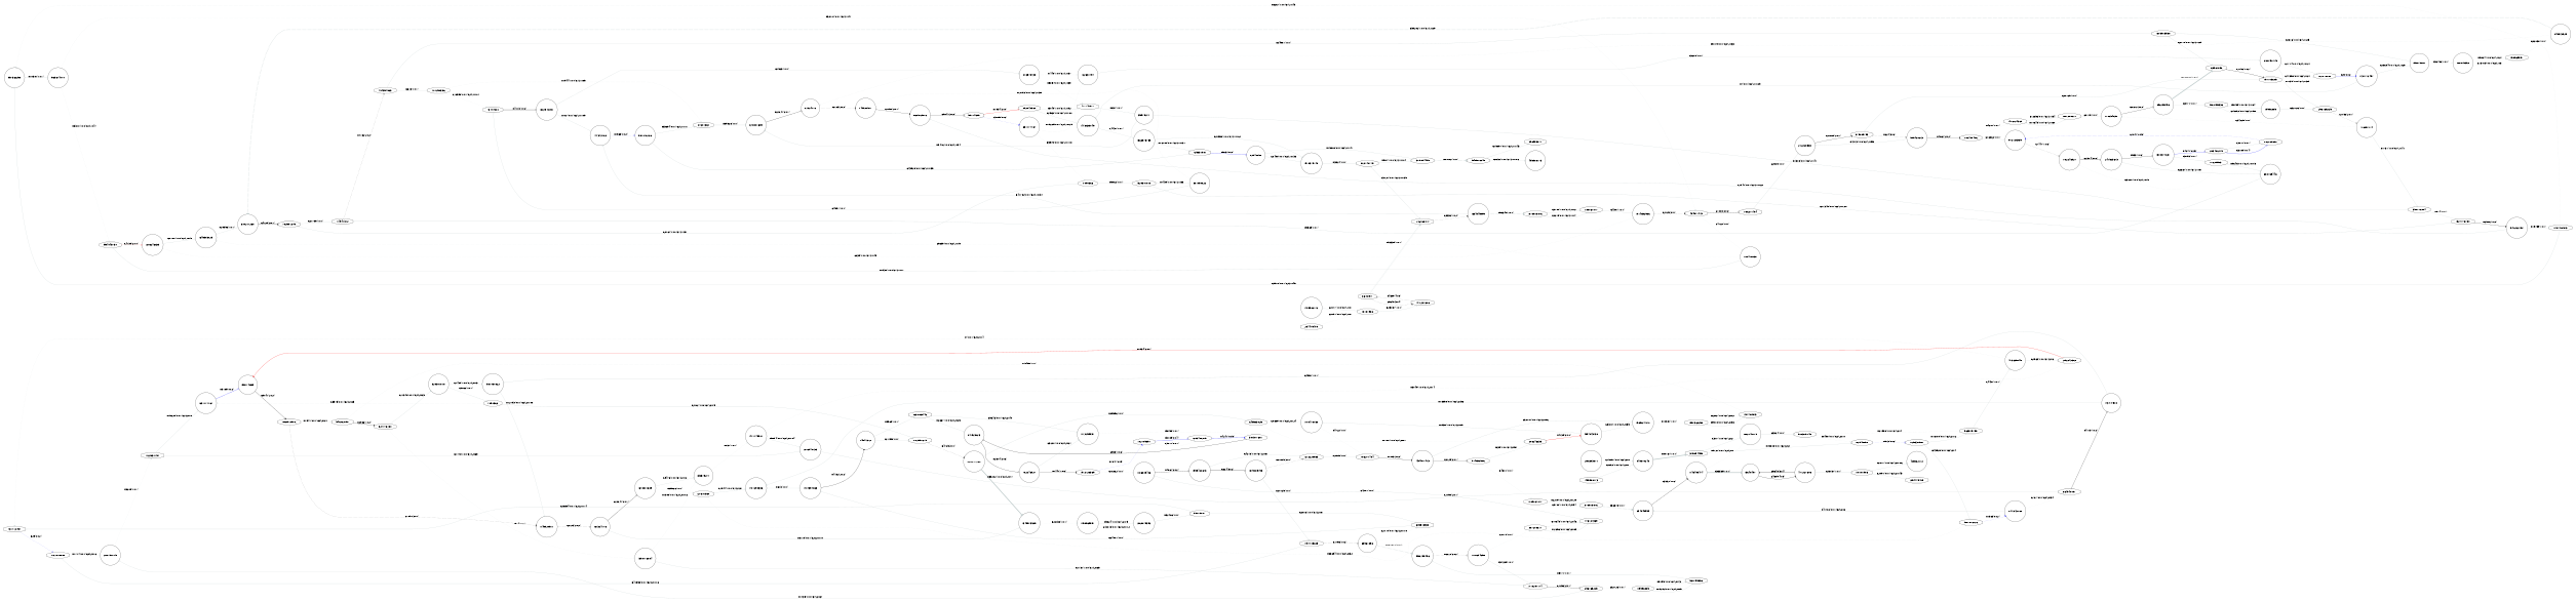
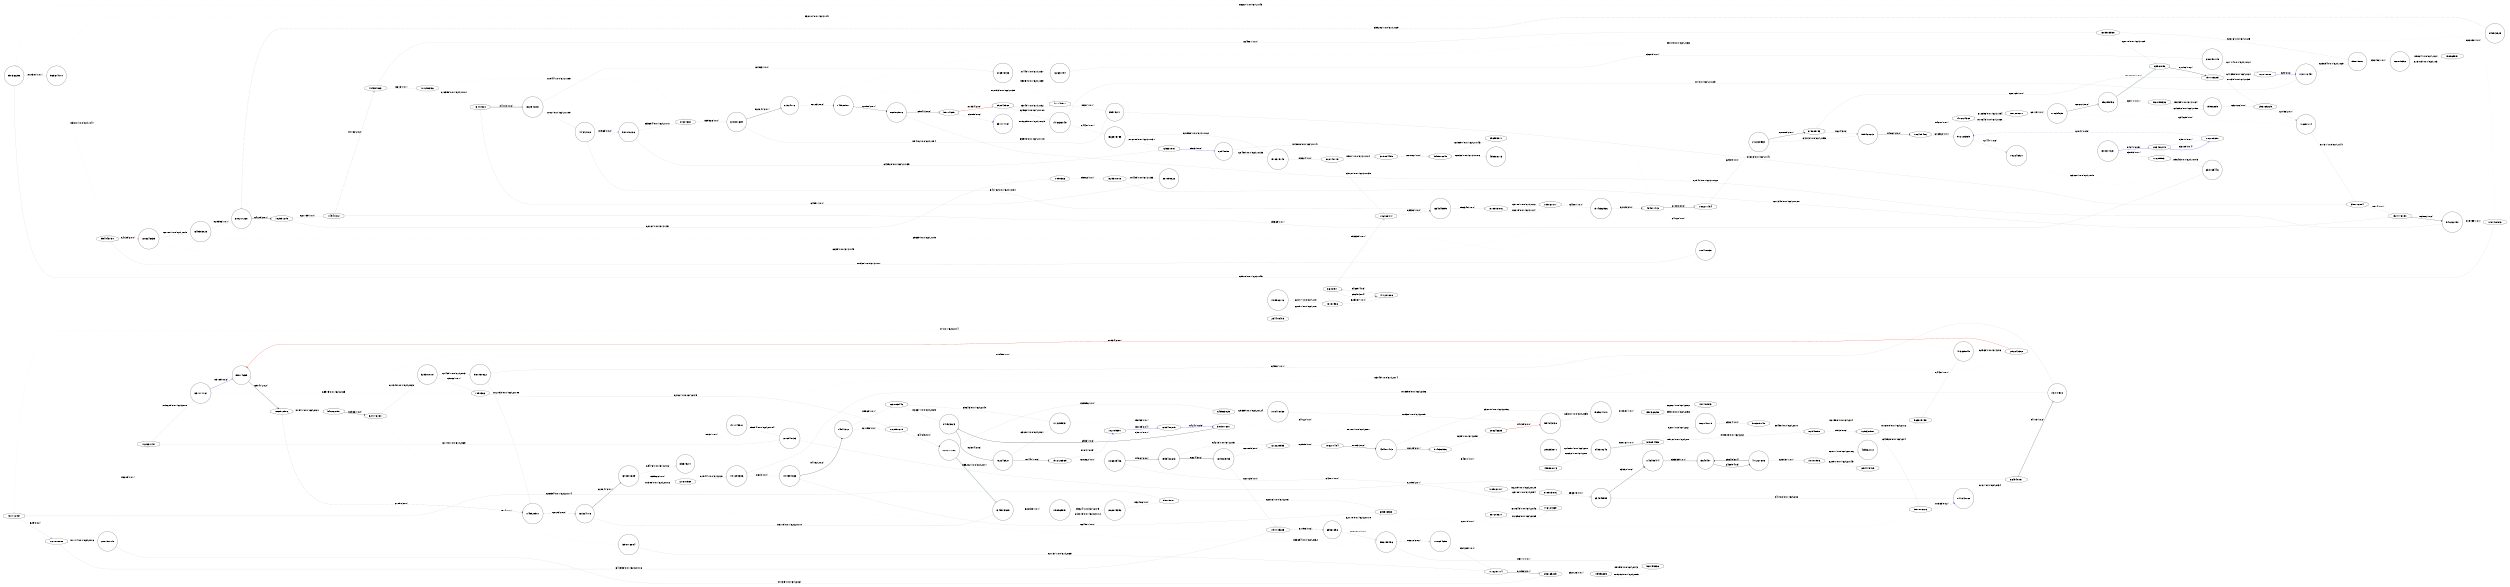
  digraph {
    nodesep=0.5
    rankdir=LR
    node [fillcolor=white shape=octagon style=filled]
    edge [arrowhead=tee color=azure3 penwidth=1 style=solid]
    731712457
    -161018880
    208750775 [shape=circle]
    -797705605
    -957362258
    197400573
    940222757
    957362258 [shape=circle]
    965674070 [shape=circle]
    554043730
    434571413
    -197400573
    327776130
    887208617
    476124369
    -186809406 [shape=circle]
    -731712457 [shape=circle]
    -473635049 [shape=circle]
    -99815801 [shape=circle]
    -563975759 [shape=circle]
    268075352 [shape=circle]
    -747342182 [shape=circle]
    634845999 [shape=circle]
    864940091
    -146485474 [shape=circle]
    -73447500 [shape=circle]
    3648497
    -471227606
    146485474
    -634845999 [shape=circle]
    -63961896
    797705605
    161018880
    879089793
    63961896 [shape=circle]
    605513538
    -556159496 [shape=circle]
    -404394863 [shape=circle]
    -170694658 [shape=circle]
    718297174 [shape=circle]
    -296165225
    170694658 [shape=circle]
    398776884
    -631177767 [shape=circle]
    -122631797
    -216548733 [shape=circle]
    -59174659 [shape=circle]
    678801689 [shape=circle]
    61324176 [shape=circle]
    145920511 [shape=circle]
    -700478038 [shape=circle]
    786271484
    -434571413 [shape=circle]
    700478038 [shape=circle]
    -645583025 [shape=circle]
    600217268 [shape=circle]
    -206246635 [shape=circle]
    -581050822 [shape=circle]
    -145920511 [shape=circle]
    -61324176 [shape=circle]
    529301818 [shape=circle]
    7090366
    581050822 [shape=circle]
    73447500
    -864940091 [shape=circle]
    14941312 [shape=circle]
    -782591275
    -630765446
    404394863
    701290336
    -605513538
    27601360
    912126369 [shape=circle]
    -782246927 [shape=circle]
-   -241523673 [shape=circle]
    630765446 [shape=circle]
    -14941312
    -701290336 [shape=circle]
    -27601360
    -981076126
    -600217268 [shape=circle]
    241523673 [shape=circle]
    -172299931 [shape=circle]
    802140779
    -379854455
    -548578248
    518379148
    563975759
    -82948850
    473635049 [shape=circle]
    -725331981
    82948850 [shape=circle]
    -518379148 [shape=circle]
    300377681
    782246927 [shape=circle]
    -718297174
    296165225
    -19996885
    -678801689 [shape=circle]
    -349973929 [shape=circle]
    -35579277 [shape=circle]
    -758965991 [shape=circle]
    -786271484
    59174659
    292242368
    631177767 [shape=circle]
    471745901
    122631797 [shape=circle]
    -7090366
    -292242368
    556159496 [shape=circle]
    -960759336
    19996885 [shape=circle]
    -999420673 [shape=circle]
    -471745901 [shape=circle]
    -802140779 [shape=circle]
    747342182 [shape=circle]
    216548733 [shape=circle]
    758965991
    349973929 [shape=circle]
    102709397
    -283480279
    868972576 [shape=circle]
    -3648497 [shape=circle]
    212228533 [shape=circle]
    -398776884 [shape=circle]
    -868972576
    -189067077
    878515876
    35579277 [shape=circle]
    914652936
    -965674070 [shape=circle]
    -102709397
    999420673 [shape=circle]
    n135 [label=186409406]
    -476124369
    -529301818
    -327776130
    -940222757 [shape=circle]
    471227606 [shape=circle]
    -18181986
    -296593871 [shape=circle]
    548578248 [shape=circle]
    379854455
    645583025
    206246635
    -554043730 [shape=circle]
    960759336
    -914652936 [shape=circle]
    405982172 [shape=circle]
    -879089793 [shape=circle]
    782591275
    -887208617
    -300377681 [shape=circle]
    283480279
    172299931
    -878515876
    189067077
    981076126 [shape=circle]
    -212228533
    -912126369
    -208750775 [shape=circle]
    -405982172 [shape=circle]
    18181986
    725331981
    -268075352 [shape=circle]
    -495988173
    99815801
    254475409
    296593871
    495988173 [shape=circle]
    -254475409
    731712457 -> -161018880 [arrowhead=odot color=blue label="G29(0+2)" style=dotted]
    -161018880 -> 208750775 [arrowhead=odot label="A1714(0+1)G2S2_16" style=dotted]
    -161018880 -> -797705605 [arrowhead=odot label="G41358(0+1)G2S2_116" style=bold]
    208750775 -> -122631797 [label="A3205(1+1)" style=dotted]
    -797705605 -> 63961896 [arrowhead=odot color=black label="C1756(1+2)" style=dotted]
    -957362258 -> 197400573 [label="T9918(0+1)G2S2_98"]
    -957362258 -> 197400573 [label="C6267(1+0)G1S2_61" style=dotted]
    197400573 -> 940222757 [arrowhead=odot label="T19459(1+1)" style=dotted]
    940222757 -> 327776130 [color=black label="A2986(1+2)" style=bold]
    957362258 -> 965674070 [label="A10381(1+1)" style=bold]
    965674070 -> 554043730 [arrowhead=odot label="A3310(1+0)G1S1_47" style=dotted]
    965674070 -> 434571413 [label="T32107(0+1)G2S1_47" style=dotted]
    554043730 -> -206246635 [arrowhead=odot color=red label="C4139(2+0)" style=dotted]
    434571413 -> 700478038 [label="G4722(1+1)" style=dotted]
    434571413 -> -786271484 [arrowhead=odot color=black label="C1003(2+2)" style=bold]
    -197400573 -> 957362258 [arrowhead=odot label="G9918(0+1)G2S1_45" style=bold]
    -197400573 -> 957362258 [label="A6267(1+0)G1S1_45" style=dotted]
    327776130 -> 529301818 [label="C11348(0+1)G2S2_23" style=bold]
    327776130 -> -398776884 [arrowhead=odot label="T514(1+1)" style=dotted]
    887208617 -> 476124369 [arrowhead=odot label="T12656(0+1)G2S2_89"]
    887208617 -> 476124369 [label="G10645(1+0)G1S2_46" style=bold]
    476124369 -> -186809406 [arrowhead=odot label="G4201(1+1)"]
    -186809406 -> -999420673 [arrowhead=odot color=black label="A4867(2+2)" style=bold]
    -731712457 -> -473635049 [label="T7(0+1)G2S1_129" style=bold]
    -731712457 -> -99815801 [arrowhead=odot label="A25694(0+1)G2S1_29"]
    -473635049 -> -563975759 [arrowhead=odot label="G4437(1+1)" style=bold]
    -99815801 -> 268075352 [arrowhead=odot label="A32486(1+1)" style=dotted]
    -563975759 -> -518379148 [label="T21598(1+0)G1S1_102"]
    -563975759 -> 725331981 [label="A16180(0+1)G2S1_131"]
    268075352 -> 758965991 [arrowhead=odot label="G13013(0+1)G2S1_31" style=dotted]
    268075352 -> 758965991 [label="A9824(1+0)G1S1_27" style=dotted]
    -747342182 -> 634845999 [label="T41782(0+1)G2S2_6"]
    -747342182 -> 864940091 [label="C767(0+1)G2S2_34" style=dotted]
    634845999 -> -146485474 [color=black label="C3332(1+2)"]
    864940091 -> -73447500 [arrowhead=odot color=black label="T4113(1+2)"]
    -146485474 -> -802140779 [label="T5727(0+1)G2S2_8" style=dotted]
    -146485474 -> -3648497 [label="C53335(1+1)" penwidth=5]
    -73447500 -> -581050822 [arrowhead=odot label="G4591(1+1)" style=bold]
    -73447500 -> -701290336 [label="A16558(0+1)G2S2_36" style=bold]
    3648497 -> -471227606 [color=black label="C5648(3+4)" style=dotted]
    3648497 -> 146485474 [arrowhead=odot label="T53335(1+1)" penwidth=5 style=dotted]
    -471227606 -> 3648497 [arrowhead=odot color=black label="T4689(4+5)" style=dotted]
    146485474 -> -634845999 [color=black label="C3332(1+2)" style=dotted]
    -634845999 -> 747342182 [label="G41782(0+1)G2S1_137" style=bold]
    -634845999 -> -878515876 [label="T56348(1+1)" penwidth=5 style=dotted]
    -63961896 -> 797705605 [color=black label="C1756(1+2)" style=bold]
    797705605 -> 161018880 [arrowhead=odot label="C41358(0+1)G2S1_27" style=dotted]
    797705605 -> 879089793 [arrowhead=odot label="G20125(1+1)"]
    161018880 -> -731712457 [color=blue label="T29(0+2)" style=bold]
    879089793 -> 999420673 [arrowhead=odot color=black label="A624(3+2)" style=dotted]
    63961896 -> 605513538 [arrowhead=odot label="G2110(0+1)G2S2_118" style=dotted]
    63961896 -> -556159496 [arrowhead=odot label="A107071(1+1)" penwidth=5 style=dotted]
    605513538 -> -404394863 [arrowhead=odot label="G24581(1+1)" style=bold]
    -556159496 -> -170694658 [arrowhead=odot color=black label="T6672(2+2)" style=dotted]
    -404394863 -> 14941312 [color=black label="A4132(2+2)" style=bold]
    -170694658 -> 887208617 [label="G8179(1+1)" style=dotted]
    -170694658 -> -718297174 [label="A34229(1+1)"]
    718297174 -> 170694658 [label="C34229(1+1)" style=dotted]
    718297174 -> 398776884 [label="T1731(1+0)G1S1_41"]
    -296165225 -> 718297174 [arrowhead=odot color=black label="C1056(2+1)" style=dotted]
    170694658 -> 556159496 [arrowhead=odot color=black label="G6672(2+2)"]
    398776884 -> -327776130 [arrowhead=odot label="A514(1+1)" style=bold]
    -631177767 -> -59174659 [arrowhead=odot color=blue label="A5185(0+2)"]
    -122631797 -> -631177767 [arrowhead=odot label="A19225(0+1)G2S2_18" style=bold]
    -122631797 -> -216548733 [label="G1448(1+0)G1S2_69"]
    -216548733 -> 864940091 [label="C1090(2+1)" style=bold]
    -59174659 -> -868972576 [color=black label="G9041(2+2)"]
    678801689 -> 61324176 [arrowhead=odot color=black label="T22647(2+1)"]
    61324176 -> 145920511 [color=black label="T2123(2+2)" style=dotted]
    145920511 -> 581050822 [label="T12793(0+1)G2S1_35" style=dotted]
    145920511 -> 868972576 [color=black label="C1090(2+1)"]
    -700478038 -> 786271484 [arrowhead=odot label="T4722(1+1)" style=dotted]
    786271484 -> -434571413 [color=black label="T1003(2+2)"]
    -434571413 -> 914652936 [arrowhead=odot color=black label="T2129(2+1)"]
    -434571413 -> -965674070 [label="G32107(0+1)G2S2_96" style=bold]
    700478038 -> 554043730 [arrowhead=odot label="T7538(1+0)G1S1_17" style=bold]
    700478038 -> -645583025 [arrowhead=odot label="C9659(0+1)G2S1_19" style=dotted]
    -645583025 -> 600217268 [arrowhead=odot label="A29556(1+1)"]
    600217268 -> 782591275 [color=black label="C4725(2+1)" style=bold]
    -206246635 -> -645583025 [arrowhead=odot label="G8180(1+0)G1S1_19" style=bold]
    -206246635 -> -914652936 [arrowhead=odot label="C635(1+0)G1S1_49" style=dotted]
    -581050822 -> -145920511 [label="A12793(0+1)G2S2_108"]
    -145920511 -> -61324176 [arrowhead=odot color=black label="C2123(2+2)" style=dotted]
    -61324176 -> -678801689 [arrowhead=odot color=black label="C22647(2+1)" style=bold]
    -61324176 -> -349973929 [arrowhead=odot label="T5119(0+1)G2S2_110"]
    529301818 -> -581050822 [label="C7439(1+0)G1S2_73"]
    529301818 -> 7090366 [label="C5062(1+1)"]
    7090366 -> -631177767 [arrowhead=odot label="C5975(0+1)G2S2_25" style=dotted]
    7090366 -> -782591275 [label="G2167(1+0)G1S2_75" style=bold]
    581050822 -> 73447500 [arrowhead=odot label="C4591(1+1)" style=bold]
    73447500 -> -864940091 [arrowhead=odot color=black label="A4113(1+2)"]
    -864940091 -> 747342182 [arrowhead=odot label="A767(0+1)G2S1_109"]
    -864940091 -> 216548733 [label="G1523(1+1)" style=bold]
    14941312 -> -782591275 [label="T21755(1+1)"]
    14941312 -> -630765446 [label="A9569(1+1)" style=bold]
    -782591275 -> -600217268 [color=black label="G4725(2+1)" style=dotted]
    -630765446 -> 241523673 [arrowhead=odot label="A2667(1+0)G1S2_25"]
    -630765446 -> -172299931 [label="G9646(0+1)G2S2_40"]
    404394863 -> 701290336 [arrowhead=odot label="G613(1+1)" style=bold]
    404394863 -> -605513538 [label="T24581(1+1)" style=bold]
    701290336 -> 73447500 [label="C16558(0+1)G2S1_107" style=dotted]
    701290336 -> 27601360 [arrowhead=odot label="T1944(1+0)G1S1_85" style=dotted]
    -605513538 -> -99815801 [arrowhead=odot label="A2816(1+0)G1S1_25" style=bold]
    -605513538 -> -63961896 [label="G2110(0+1)G2S1_25"]
    27601360 -> 678801689 [label="T39526(1+1)" style=bold]
    912126369 -> -782246927 [arrowhead=odot color=black label="C7447(1+6)" style=dotted]
-   -782246927 -> -241523673 [arrowhead=odot color=black label="G2304(2+6)"]
-   -241523673 -> 630765446 [label="G2667(1+0)G1S1_81" style=bold]
-   -241523673 -> -300377681 [arrowhead=odot color=black label="A933(1+6)" style=bold]
    630765446 -> -14941312 [arrowhead=odot label="T9569(1+1)" style=bold]
    -14941312 -> 404394863 [arrowhead=odot color=black label="A4132(2+2)" style=dotted]
    -701290336 -> -404394863 [arrowhead=odot label="A613(1+1)"]
    -27601360 -> -701290336 [label="C1944(1+0)G1S2_21" style=bold]
    -27601360 -> -981076126 [label="A33694(0+1)G2S2_32" style=dotted]
    -981076126 -> -747342182 [color=blue label="T1563(0+2)" style=dotted]
    -600217268 -> -349973929 [label="T59202(1+0)G1S2_77" penwidth=5]
    -600217268 -> 645583025 [arrowhead=odot label="A29556(1+1)" style=bold]
    241523673 -> 782246927 [arrowhead=odot color=black label="A2304(2+6)"]
    -172299931 -> 300377681 [arrowhead=odot label="T5753(1+1)" style=dotted]
    802140779 -> 146485474 [label="G5727(0+1)G2S1_135" style=bold]
    802140779 -> -379854455 [label="A507(1+0)G1S1_104" style=bold]
    -379854455 -> -548578248 [arrowhead=odot label="A80161(1+1)" penwidth=5 style=dotted]
    -548578248 -> 296593871 [arrowhead=odot label="G15897(0+1)G2S1_143"]
    -548578248 -> 495988173 [label="T2692(1+0)G1S1_106" style=bold]
    518379148 -> 563975759 [label="A21598(1+0)G1S2_4" style=dotted]
    518379148 -> -82948850 [arrowhead=odot label="T8498(0+1)G2S2_10" style=dotted]
    563975759 -> 473635049 [label="C4437(1+1)"]
    -82948850 -> -725331981 [arrowhead=odot color=blue label="A573(0+2)" style=dotted]
    473635049 -> 731712457 [label="T7(0+1)G2S2_14" style=dotted]
    473635049 -> -292242368 [label="C2963(1+0)G1S2_6" style=bold]
    -725331981 -> -981076126 [label="G43528(0+1)G2S2_4" style=bold]
    -725331981 -> 563975759 [label="A16180(0+1)G2S2_12"]
    82948850 -> -379854455 [label="A15808(0+1)G2S1_141" style=bold]
    82948850 -> -518379148 [arrowhead=odot label="C8498(0+1)G2S1_133"]
    -518379148 -> 802140779 [label="A3324(1+1)"]
    300377681 -> 241523673 [arrowhead=odot color=black label="C933(1+6)"]
    782246927 -> -172299931 [label="C3020(1+0)G1S2_27"]
    782246927 -> -912126369 [color=black label="A7447(1+6)" style=bold]
    -718297174 -> 296165225 [arrowhead=odot color=black label="C1056(2+1)"]
    296165225 -> 208750775 [arrowhead=odot label="A1735(1+0)G1S2_67"]
    296165225 -> -19996885 [label="C32726(1+1)" style=dotted]
    -19996885 -> 960759336 [arrowhead=odot label="T15292(0+1)G2S2_85"]
    -19996885 -> 960759336 [arrowhead=odot label="A9155(1+0)G1S2_42" style=bold]
    -678801689 -> -27601360 [arrowhead=odot label="T39526(1+1)" style=dotted]
    -678801689 -> -35579277 [label="C9476(1+0)G1S2_12"]
    -349973929 -> -758965991 [label="G22038(1+1)" style=dotted]
    -35579277 -> -471745901 [arrowhead=odot label="A837(1+1)" style=dotted]
    -758965991 -> -268075352 [arrowhead=odot label="C13013(0+1)G2S2_112" style=dotted]
    -758965991 -> -268075352 [label="A9824(1+0)G1S2_79"]
    -786271484 -> 212228533 [arrowhead=odot label="C2909(1+1)" style=bold]
    59174659 -> 292242368 [arrowhead=odot color=red label="A1934(2+0)"]
    59174659 -> 631177767 [color=blue label="C5185(0+2)" style=dotted]
    292242368 -> -473635049 [arrowhead=odot label="C2963(1+0)G1S1_100" style=bold]
    292242368 -> 471745901 [arrowhead=odot label="T3049(1+0)G1S1_92"]
    631177767 -> 122631797 [label="A19225(0+1)G2S1_125" style=dotted]
    631177767 -> -7090366 [label="G5975(0+1)G2S1_118" style=dotted]
    471745901 -> 35579277 [arrowhead=odot label="A837(1+1)"]
    122631797 -> -208750775 [arrowhead=odot label="T3205(1+1)"]
    -7090366 -> -529301818 [arrowhead=odot label="A5062(1+1)"]
    -292242368 -> -59174659 [color=red label="A1934(2+0)" style=bold]
    556159496 -> -63961896 [label="A107071(1+1)" penwidth=5 style=bold]
    556159496 -> -960759336 [arrowhead=odot label="C5771(1+1)" style=bold]
    -960759336 -> 19996885 [label="C15292(0+1)G2S1_58" style=bold]
    -960759336 -> 19996885 [label="T9155(1+0)G1S1_64"]
    19996885 -> -296165225 [label="G32726(1+1)"]
    -999420673 -> -879089793 [arrowhead=odot color=black label="G624(3+2)" style=bold]
    -471745901 -> -216548733 [arrowhead=odot label="T5854(0+1)G2S2_104"]
    -471745901 -> -292242368 [arrowhead=odot label="A3049(1+0)G1S2_14" style=dotted]
    -802140779 -> 518379148 [label="C3324(1+1)" style=bold]
    747342182 -> 981076126 [arrowhead=odot color=blue label="T1563(0+2)" style=dotted]
    216548733 -> 471745901 [label="A5854(0+1)G2S1_39" style=dotted]
    216548733 -> 122631797 [arrowhead=odot label="T1448(1+0)G1S1_37" style=dotted]
    758965991 -> 349973929 [label="G22038(1+1)" style=dotted]
    349973929 -> 61324176 [arrowhead=odot label="T5119(0+1)G2S1_33" style=dotted]
    349973929 -> 600217268 [label="G59202(1+0)G1S1_29" penwidth=5 style=dotted]
    102709397 -> -283480279 [label="C5817(0+1)" style=dotted]
    102709397 -> -283480279 [arrowhead=odot color=blue label="T3189(0+4)" style=bold]
    -283480279 -> 300377681 [color=blue label="T4241(0+5)"]
    868972576 -> 59174659 [arrowhead=odot color=black label="G9041(2+2)"]
    -3648497 -> 471227606 [color=black label="C4689(4+5)"]
    212228533 -> 879089793 [color=black label="T21889(2+1)"]
    -398776884 -> -718297174 [label="G1731(1+0)G1S2_65" style=bold]
    -398776884 -> -35579277 [label="A1308(0+1)G2S2_102" style=dotted]
    -868972576 -> 940222757 [arrowhead=odot label="A1941(0+1)G2S2_21" style=dotted]
    -868972576 -> -145920511 [color=black label="G1090(2+1)" style=dotted]
    -189067077 -> 878515876 [label="C3700(1+0)G1S2_94" style=dotted]
    -189067077 -> 878515876 [arrowhead=odot label="A2219(0+1)G2S2_129"]
    878515876 -> 634845999 [arrowhead=odot label="T56348(1+1)" penwidth=5 style=dotted]
    35579277 -> 398776884 [arrowhead=odot label="T1308(0+1)G2S1_41"]
    35579277 -> 678801689 [label="A9476(1+0)G1S1_94"]
    914652936 -> -189067077 [label="G4301(1+1)" style=dotted]
    914652936 -> 206246635 [arrowhead=odot label="T635(1+0)G1S2_57"]
    -965674070 -> -957362258 [label="T10381(1+1)" style=dotted]
    -102709397 -> 912126369 [color=blue label="C7847(0+5)" style=dotted]
    999420673 -> 212228533 [label="G4213(1+0)G1S1_55"]
    999420673 -> n135 [color=black label="T4867(2+2)"]
    n135 -> 912126369 [arrowhead=odot label="C16862(1+1)" style=bold]
    n135 -> -476124369 [arrowhead=odot label="T4201(1+1)" style=dotted]
    -476124369 -> -887208617 [arrowhead=odot label="G12656(0+1)G2S1_54"]
    -476124369 -> -887208617 [arrowhead=odot label="A10645(1+0)G1S1_60" style=bold]
    -529301818 -> 581050822 [arrowhead=odot label="A7439(1+0)G1S1_33" style=bold]
    -529301818 -> -327776130 [arrowhead=odot label="G11348(0+1)G2S1_120"]
    -327776130 -> -940222757 [color=black label="A2986(1+2)" style=bold]
    -940222757 -> -197400573 [label="T19459(1+1)"]
    -940222757 -> 868972576 [label="C1941(0+1)G2S1_122"]
    471227606 -> -3648497 [color=black label="C5648(3+4)"]
    471227606 -> -18181986 [label="A25037(1+1)" style=bold]
    -18181986 -> 405982172 [label="T2077(1+0)G1S2_106" style=bold]
    -18181986 -> -254475409 [label="C2091(0+1)G2S2_143"]
    -296593871 -> 548578248 [label="C15897(0+1)G2S2_0" style=dotted]
    548578248 -> 379854455 [arrowhead=odot label="A80161(1+1)" penwidth=5]
    379854455 -> -82948850 [label="A15808(0+1)G2S2_2"]
    379854455 -> -802140779 [label="C507(1+0)G1S2_2" style=bold]
    645583025 -> -700478038 [label="C9659(0+1)G2S2_124" style=dotted]
    645583025 -> 206246635 [label="T8180(1+0)G1S2_87" style=dotted]
    206246635 -> -554043730 [color=red label="A4139(2+0)" style=bold]
    -554043730 -> -700478038 [arrowhead=odot label="A7538(1+0)G1S2_89" style=bold]
    -554043730 -> -965674070 [arrowhead=odot label="C3310(1+0)G1S2_59" style=bold]
    960759336 -> -556159496 [arrowhead=odot label="T5771(1+1)" style=bold]
    -914652936 -> 434571413 [color=black label="G2129(2+1)" style=dotted]
    -879089793 -> -797705605 [label="A20125(1+1)" style=bold]
    -879089793 -> -212228533 [arrowhead=odot color=black label="T21889(2+1)" style=dotted]
    782591275 -> -14941312 [label="G21755(1+1)" style=bold]
    782591275 -> -7090366 [arrowhead=odot label="C2167(1+0)G1S1_31"]
    -887208617 -> 170694658 [arrowhead=odot label="C8179(1+1)"]
    -300377681 -> 283480279 [arrowhead=odot color=blue label="T4241(0+5)"]
    -300377681 -> 172299931 [label="C5753(1+1)" style=bold]
    283480279 -> -102709397 [arrowhead=odot label="C5817(0+1)" style=bold]
    283480279 -> -102709397 [arrowhead=odot color=blue label="G3189(0+4)" style=bold]
    172299931 -> -782246927 [arrowhead=odot label="G3020(1+0)G1S1_79" style=dotted]
    172299931 -> 630765446 [label="A9646(0+1)G2S1_103" style=bold]
    -878515876 -> 189067077 [arrowhead=odot label="C3700(1+0)G1S1_12"]
    -878515876 -> 189067077 [label="T2219(0+1)G2S1_14" style=bold]
    189067077 -> -914652936 [label="G4301(1+1)" style=bold]
    981076126 -> 27601360 [label="T33694(0+1)G2S1_111" style=bold]
    981076126 -> 725331981 [label="C43528(0+1)G2S1_139"]
    -212228533 -> 786271484 [label="A2909(1+1)" style=bold]
    -212228533 -> -999420673 [arrowhead=odot label="G4213(1+0)G1S2_51" style=bold]
    -912126369 -> -186809406 [arrowhead=odot label="G16862(1+1)" style=dotted]
    -912126369 -> 102709397 [color=blue label="T7847(0+5)" style=dotted]
    -208750775 -> 161018880 [label="C1714(0+1)G2S1_127"]
    -208750775 -> -296165225 [arrowhead=odot label="T1735(1+0)G1S1_39" style=bold]
    -405982172 -> 18181986 [label="C2077(1+0)G1S1_0"]
    18181986 -> -471227606 [label="G25037(1+1)"]
    725331981 -> 82948850 [arrowhead=odot color=blue label="A573(0+2)"]
    -268075352 -> 99815801 [label="A32486(1+1)" style=bold]
    -495988173 -> 548578248 [label="A2692(1+0)G1S2_0"]
    99815801 -> 731712457 [arrowhead=odot label="A25694(0+1)G2S2_114"]
    99815801 -> 605513538 [arrowhead=odot label="G2816(1+0)G1S2_81"]
    254475409 -> 18181986 [label="C2091(0+1)G2S1_0" style=dotted]
  }
